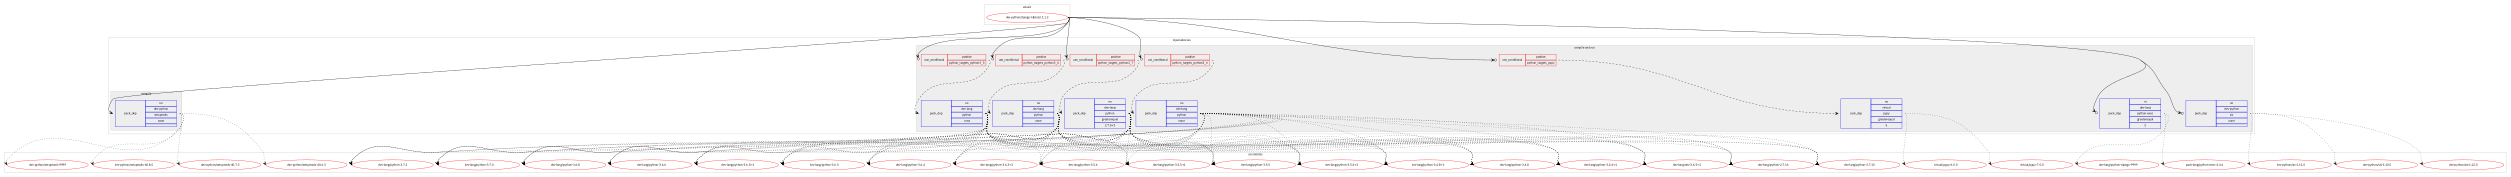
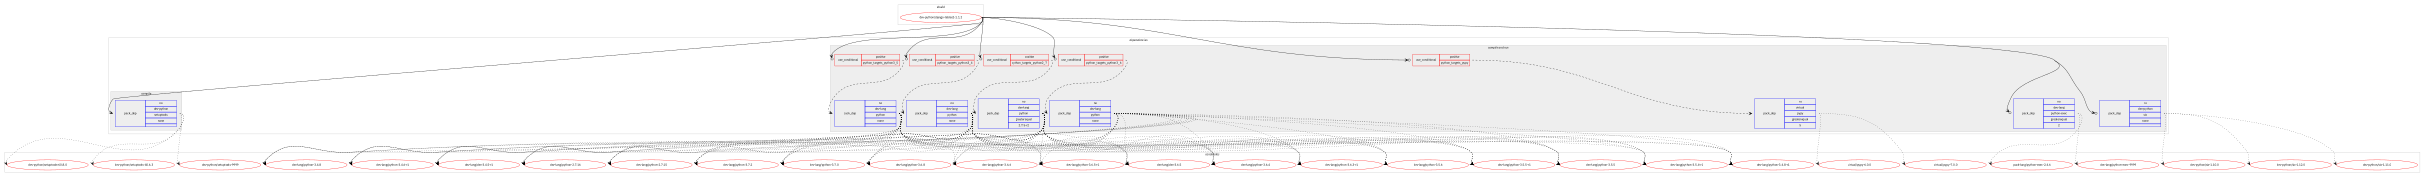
  digraph {
    compound=true
    concentrate=true
    fontname="IBM Plex Sans"
    fontsize=10
    newrank=true
    rankdir=TB
    ranksep=1.5
    node [color=red fontname="IBM Plex Sans" fontsize=10]
    edge [arrowhead=vee fontname="IBM Plex Sans" headport=w style=dotted tailport=e weight=100]
    n1 [label="dev-python/django-tables2-1.1.2" width=4]
    n2 [color=blue label=<<TABLE BORDER="0" CELLBORDER="1" CELLSPACING="0" CELLPADDING="4" WIDTH="220"><TR><TD ROWSPAN="6" CELLPADDING="30">pack_dep</TD></TR><TR><TD WIDTH="110">no</TD></TR><TR><TD>dev-python</TD></TR><TR><TD>setuptools</TD></TR><TR><TD>none</TD></TR><TR><TD></TD></TR></TABLE>> shape=none]
    n3 [color=blue label=<<TABLE BORDER="0" CELLBORDER="1" CELLSPACING="0" CELLPADDING="4" WIDTH="220"><TR><TD ROWSPAN="6" CELLPADDING="30">pack_dep</TD></TR><TR><TD WIDTH="110">no</TD></TR><TR><TD>virtual</TD></TR><TR><TD>pypy</TD></TR><TR><TD>greaterequal</TD></TR><TR><TD>5</TD></TR></TABLE>> shape=none]
    n4 [label=<<TABLE BORDER="0" CELLBORDER="1" CELLSPACING="0" CELLPADDING="4"><TR><TD ROWSPAN="3" CELLPADDING="10">use_conditional</TD></TR><TR><TD>positive</TD></TR><TR><TD>python_targets_pypy</TD></TR></TABLE>> shape=none]
    n5 [color=blue label=<<TABLE BORDER="0" CELLBORDER="1" CELLSPACING="0" CELLPADDING="4" WIDTH="220"><TR><TD ROWSPAN="6" CELLPADDING="30">pack_dep</TD></TR><TR><TD WIDTH="110">no</TD></TR><TR><TD>dev-lang</TD></TR><TR><TD>python</TD></TR><TR><TD>greaterequal</TD></TR><TR><TD>2.7.5-r2</TD></TR></TABLE>> shape=none]
    n6 [label=<<TABLE BORDER="0" CELLBORDER="1" CELLSPACING="0" CELLPADDING="4"><TR><TD ROWSPAN="3" CELLPADDING="10">use_conditional</TD></TR><TR><TD>positive</TD></TR><TR><TD>python_targets_python2_7</TD></TR></TABLE>> shape=none]
    n7 [color=blue label=<<TABLE BORDER="0" CELLBORDER="1" CELLSPACING="0" CELLPADDING="4" WIDTH="220"><TR><TD ROWSPAN="6" CELLPADDING="30">pack_dep</TD></TR><TR><TD WIDTH="110">no</TD></TR><TR><TD>dev-lang</TD></TR><TR><TD>python-exec</TD></TR><TR><TD>greaterequal</TD></TR><TR><TD>2</TD></TR></TABLE>> shape=none]
    n8 [color=blue label=<<TABLE BORDER="0" CELLBORDER="1" CELLSPACING="0" CELLPADDING="4" WIDTH="220"><TR><TD ROWSPAN="6" CELLPADDING="30">pack_dep</TD></TR><TR><TD WIDTH="110">no</TD></TR><TR><TD>dev-lang</TD></TR><TR><TD>python</TD></TR><TR><TD>none</TD></TR><TR><TD></TD></TR></TABLE>> shape=none]
    n9 [label=<<TABLE BORDER="0" CELLBORDER="1" CELLSPACING="0" CELLPADDING="4"><TR><TD ROWSPAN="3" CELLPADDING="10">use_conditional</TD></TR><TR><TD>positive</TD></TR><TR><TD>python_targets_python3_4</TD></TR></TABLE>> shape=none]
    n10 [color=blue label=<<TABLE BORDER="0" CELLBORDER="1" CELLSPACING="0" CELLPADDING="4" WIDTH="220"><TR><TD ROWSPAN="6" CELLPADDING="30">pack_dep</TD></TR><TR><TD WIDTH="110">no</TD></TR><TR><TD>dev-lang</TD></TR><TR><TD>python</TD></TR><TR><TD>none</TD></TR><TR><TD></TD></TR></TABLE>> shape=none]
    n11 [label=<<TABLE BORDER="0" CELLBORDER="1" CELLSPACING="0" CELLPADDING="4"><TR><TD ROWSPAN="3" CELLPADDING="10">use_conditional</TD></TR><TR><TD>positive</TD></TR><TR><TD>python_targets_python3_5</TD></TR></TABLE>> shape=none]
    n12 [color=blue label=<<TABLE BORDER="0" CELLBORDER="1" CELLSPACING="0" CELLPADDING="4" WIDTH="220"><TR><TD ROWSPAN="6" CELLPADDING="30">pack_dep</TD></TR><TR><TD WIDTH="110">no</TD></TR><TR><TD>dev-lang</TD></TR><TR><TD>python</TD></TR><TR><TD>none</TD></TR><TR><TD></TD></TR></TABLE>> shape=none]
    n13 [label=<<TABLE BORDER="0" CELLBORDER="1" CELLSPACING="0" CELLPADDING="4"><TR><TD ROWSPAN="3" CELLPADDING="10">use_conditional</TD></TR><TR><TD>positive</TD></TR><TR><TD>python_targets_python3_6</TD></TR></TABLE>> shape=none]
    n14 [color=blue label=<<TABLE BORDER="0" CELLBORDER="1" CELLSPACING="0" CELLPADDING="4" WIDTH="220"><TR><TD ROWSPAN="6" CELLPADDING="30">pack_dep</TD></TR><TR><TD WIDTH="110">no</TD></TR><TR><TD>dev-python</TD></TR><TR><TD>six</TD></TR><TR><TD>none</TD></TR><TR><TD></TD></TR></TABLE>> shape=none]
    n15 [label="dev-python/setuptools-40.6.3" width=4]
-   n16 [label="dev-python/setuptools-40.7.3" width=4]
    n17 [label="dev-python/setuptools-60.8.0" width=4]
    n18 [label="dev-python/setuptools-9999" width=4]
    n19 [label="virtual/pypy-6.0.0" width=4]
    n20 [label="virtual/pypy-7.0.0" width=4]
    n21 [label="dev-lang/python-2.7.15" width=4]
    n22 [label="dev-lang/python-2.7.16" width=4]
    n23 [label="dev-lang/dev-3.4.5-r1" width=4]
    n24 [label="dev-lang/python-3.4.6-r1" width=4]
    n25 [label="dev-lang/python-3.4.8" width=4]
    n26 [label="dev-lang/python-3.4.8-r1" width=4]
    n27 [label="dev-lang/python-3.5.4-r1" width=4]
    n28 [label="dev-lang/python-3.5.5" width=4]
    n29 [label="dev-lang/python-3.5.5-r1" width=4]
    n30 [label="dev-lang/python-3.5.6" width=4]
    n31 [label="dev-lang/python-3.6.3-r1" width=4]
    n32 [label="dev-lang/python-3.6.4" width=4]
-   n33 [label="dev-lang/python-3.6.5" width=4]
+   n33 [label="dev-lang/dev-3.6.5" width=4]
    n34 [label="dev-lang/python-3.6.5-r1" width=4]
    n35 [label="dev-lang/python-3.6.6" width=4]
    n36 [label="dev-lang/python-3.6.8" width=4]
    n37 [label="dev-lang/python-3.7.0" width=4]
    n38 [label="dev-lang/python-3.7.2" width=4]
    n39 [label="pack-lang/python-exec-2.4.6" width=4]
-   n40 [label="dev-lang/python-django-9999" width=4]
+   n40 [label="dev-lang/python-exec-9999" width=4]
    n41 [label="dev-python/six-1.10.0" width=4]
    n42 [label="dev-python/six-1.11.0" width=4]
    n43 [label="dev-python/six-1.12.0" width=4]
    subgraph cluster_1 {
      color=gray
      label=<<i>ebuild</i>>
      rank=same
      n1
    }
    subgraph cluster_2 {
      color=gray
      label=<<i>dependencies</i>>
      subgraph cluster_3 {
        color=gray
        fillcolor="#eeeeee"
        label=<<i>compile</i>>
        style=filled
        subgraph sub_4 {
          color=gray
          fillcolor="#eeeeee"
          label=<<i>compile</i>>
          style=filled
          n2
        }
      }
      subgraph cluster_5 {
        color=gray
        fillcolor="#eeeeee"
        label=<<i>compile and run</i>>
        style=filled
        subgraph sub_6 {
          color=gray
          fillcolor="#eeeeee"
          label=<<i>compile and run</i>>
          style=filled
          n4
          subgraph sub_7 {
            color=gray
            fillcolor="#eeeeee"
            label=<<i>compile and run</i>>
            style=filled
            n3
          }
        }
        subgraph sub_8 {
          color=gray
          fillcolor="#eeeeee"
          label=<<i>compile and run</i>>
          style=filled
          n6
          subgraph sub_9 {
            color=gray
            fillcolor="#eeeeee"
            label=<<i>compile and run</i>>
            style=filled
            n5
          }
        }
        subgraph sub_10 {
          color=gray
          fillcolor="#eeeeee"
          label=<<i>compile and run</i>>
          style=filled
          n7
        }
        subgraph sub_11 {
          color=gray
          fillcolor="#eeeeee"
          label=<<i>compile and run</i>>
          style=filled
          n9
          subgraph sub_12 {
            color=gray
            fillcolor="#eeeeee"
            label=<<i>compile and run</i>>
            style=filled
            n8
          }
        }
        subgraph sub_13 {
          color=gray
          fillcolor="#eeeeee"
          label=<<i>compile and run</i>>
          style=filled
          n11
          subgraph sub_14 {
            color=gray
            fillcolor="#eeeeee"
            label=<<i>compile and run</i>>
            style=filled
            n10
          }
        }
        subgraph sub_15 {
          color=gray
          fillcolor="#eeeeee"
          label=<<i>compile and run</i>>
          style=filled
          n13
          subgraph sub_16 {
            color=gray
            fillcolor="#eeeeee"
            label=<<i>compile and run</i>>
            style=filled
            n12
          }
        }
        subgraph sub_17 {
          color=gray
          fillcolor="#eeeeee"
          label=<<i>compile and run</i>>
          style=filled
          n14
        }
      }
      subgraph cluster_18 {
        color=gray
        fillcolor="#eeeeee"
        label=<<i>run</i>>
        style=filled
      }
    }
    subgraph cluster_19 {
      color=gray
      label=<<i>candidates</i>>
      rank=same
      subgraph sub_20 {
        color=black
        label=<<i>candidates</i>>
        nodesep=1
        rank=same
        n15
-       n16
        n17
        n18
      }
      subgraph sub_21 {
        color=black
        label=<<i>candidates</i>>
        nodesep=1
        rank=same
        n19
        n20
      }
      subgraph sub_22 {
        color=black
        label=<<i>candidates</i>>
        nodesep=1
        rank=same
        n21
        n22
        n23
        n24
        n25
        n26
        n27
        n28
        n29
        n30
        n31
        n32
        n33
        n34
        n35
        n36
        n37
        n38
      }
      subgraph sub_23 {
        color=black
        label=<<i>candidates</i>>
        nodesep=1
        rank=same
        n21
        n22
        n23
        n24
        n25
        n26
        n27
        n28
        n29
        n30
        n31
        n32
        n33
        n34
        n35
        n36
        n37
        n38
      }
      subgraph sub_24 {
        color=black
        label=<<i>candidates</i>>
        nodesep=1
        rank=same
        n21
        n22
        n23
        n24
        n25
        n26
        n27
        n28
        n29
        n30
        n31
        n32
        n33
        n34
        n35
        n36
        n37
        n38
      }
      subgraph sub_25 {
        color=black
        label=<<i>candidates</i>>
        nodesep=1
        rank=same
        n21
        n22
        n23
        n24
        n25
        n26
        n27
        n28
        n29
        n30
        n31
        n32
        n33
        n34
        n35
        n36
        n37
        n38
      }
      subgraph sub_26 {
        color=black
        label=<<i>candidates</i>>
        nodesep=1
        rank=same
        n39
        n40
      }
      subgraph sub_27 {
        color=black
        label=<<i>candidates</i>>
        nodesep=1
        rank=same
        n41
        n42
        n43
      }
    }
    n1 -> n2 [style=solid weight=20]
    n1 -> n4 [arrowhead=odotvee style=solid weight=20]
    n1 -> n6 [arrowhead=odotvee style=solid weight=20]
    n1 -> n7 [arrowhead=odotvee style=solid weight=20]
    n1 -> n9 [arrowhead=odotvee style=solid weight=20]
    n1 -> n11 [arrowhead=odotvee style=solid weight=20]
    n1 -> n13 [arrowhead=odotvee style=solid weight=20]
    n1 -> n14 [arrowhead=odotvee style=solid weight=20]
    n2 -> n15
-   n2 -> n16
    n2 -> n17
    n2 -> n18
    n3 -> n19
    n3 -> n20
    n4 -> n3 [style=dashed weight=20]
    n5 -> n21
    n5 -> n22
    n5 -> n23
    n5 -> n24
    n5 -> n25
    n5 -> n26
    n5 -> n27
    n5 -> n28
    n5 -> n29
    n5 -> n30
    n5 -> n31
    n5 -> n32
    n5 -> n33
    n5 -> n34
    n5 -> n35
    n5 -> n36
    n5 -> n37
    n5 -> n38
    n6 -> n5 [style=dashed weight=20]
    n7 -> n39
    n7 -> n40
    n8 -> n21
    n8 -> n22
    n8 -> n23
    n8 -> n24
    n8 -> n25
    n8 -> n26
    n8 -> n27
    n8 -> n28
    n8 -> n29
    n8 -> n30
    n8 -> n31
    n8 -> n32
    n8 -> n33
    n8 -> n34
    n8 -> n35
    n8 -> n36
    n8 -> n37
    n8 -> n38
    n9 -> n8 [style=dashed weight=20]
    n10 -> n21
    n10 -> n22
    n10 -> n23
    n10 -> n24
    n10 -> n25
    n10 -> n26
    n10 -> n27
    n10 -> n28
    n10 -> n29
    n10 -> n30
    n10 -> n31
    n10 -> n32
    n10 -> n33
    n10 -> n34
    n10 -> n35
    n10 -> n36
    n10 -> n37
    n10 -> n38
    n11 -> n10 [style=dashed weight=20]
    n12 -> n21
    n12 -> n22
    n12 -> n23
    n12 -> n24
    n12 -> n25
    n12 -> n26
    n12 -> n27
    n12 -> n28
    n12 -> n29
    n12 -> n30
    n12 -> n31
    n12 -> n32
    n12 -> n33
    n12 -> n34
    n12 -> n35
    n12 -> n36
    n12 -> n37
    n12 -> n38
    n13 -> n12 [style=dashed weight=20]
    n14 -> n41
    n14 -> n42
    n14 -> n43
  }
